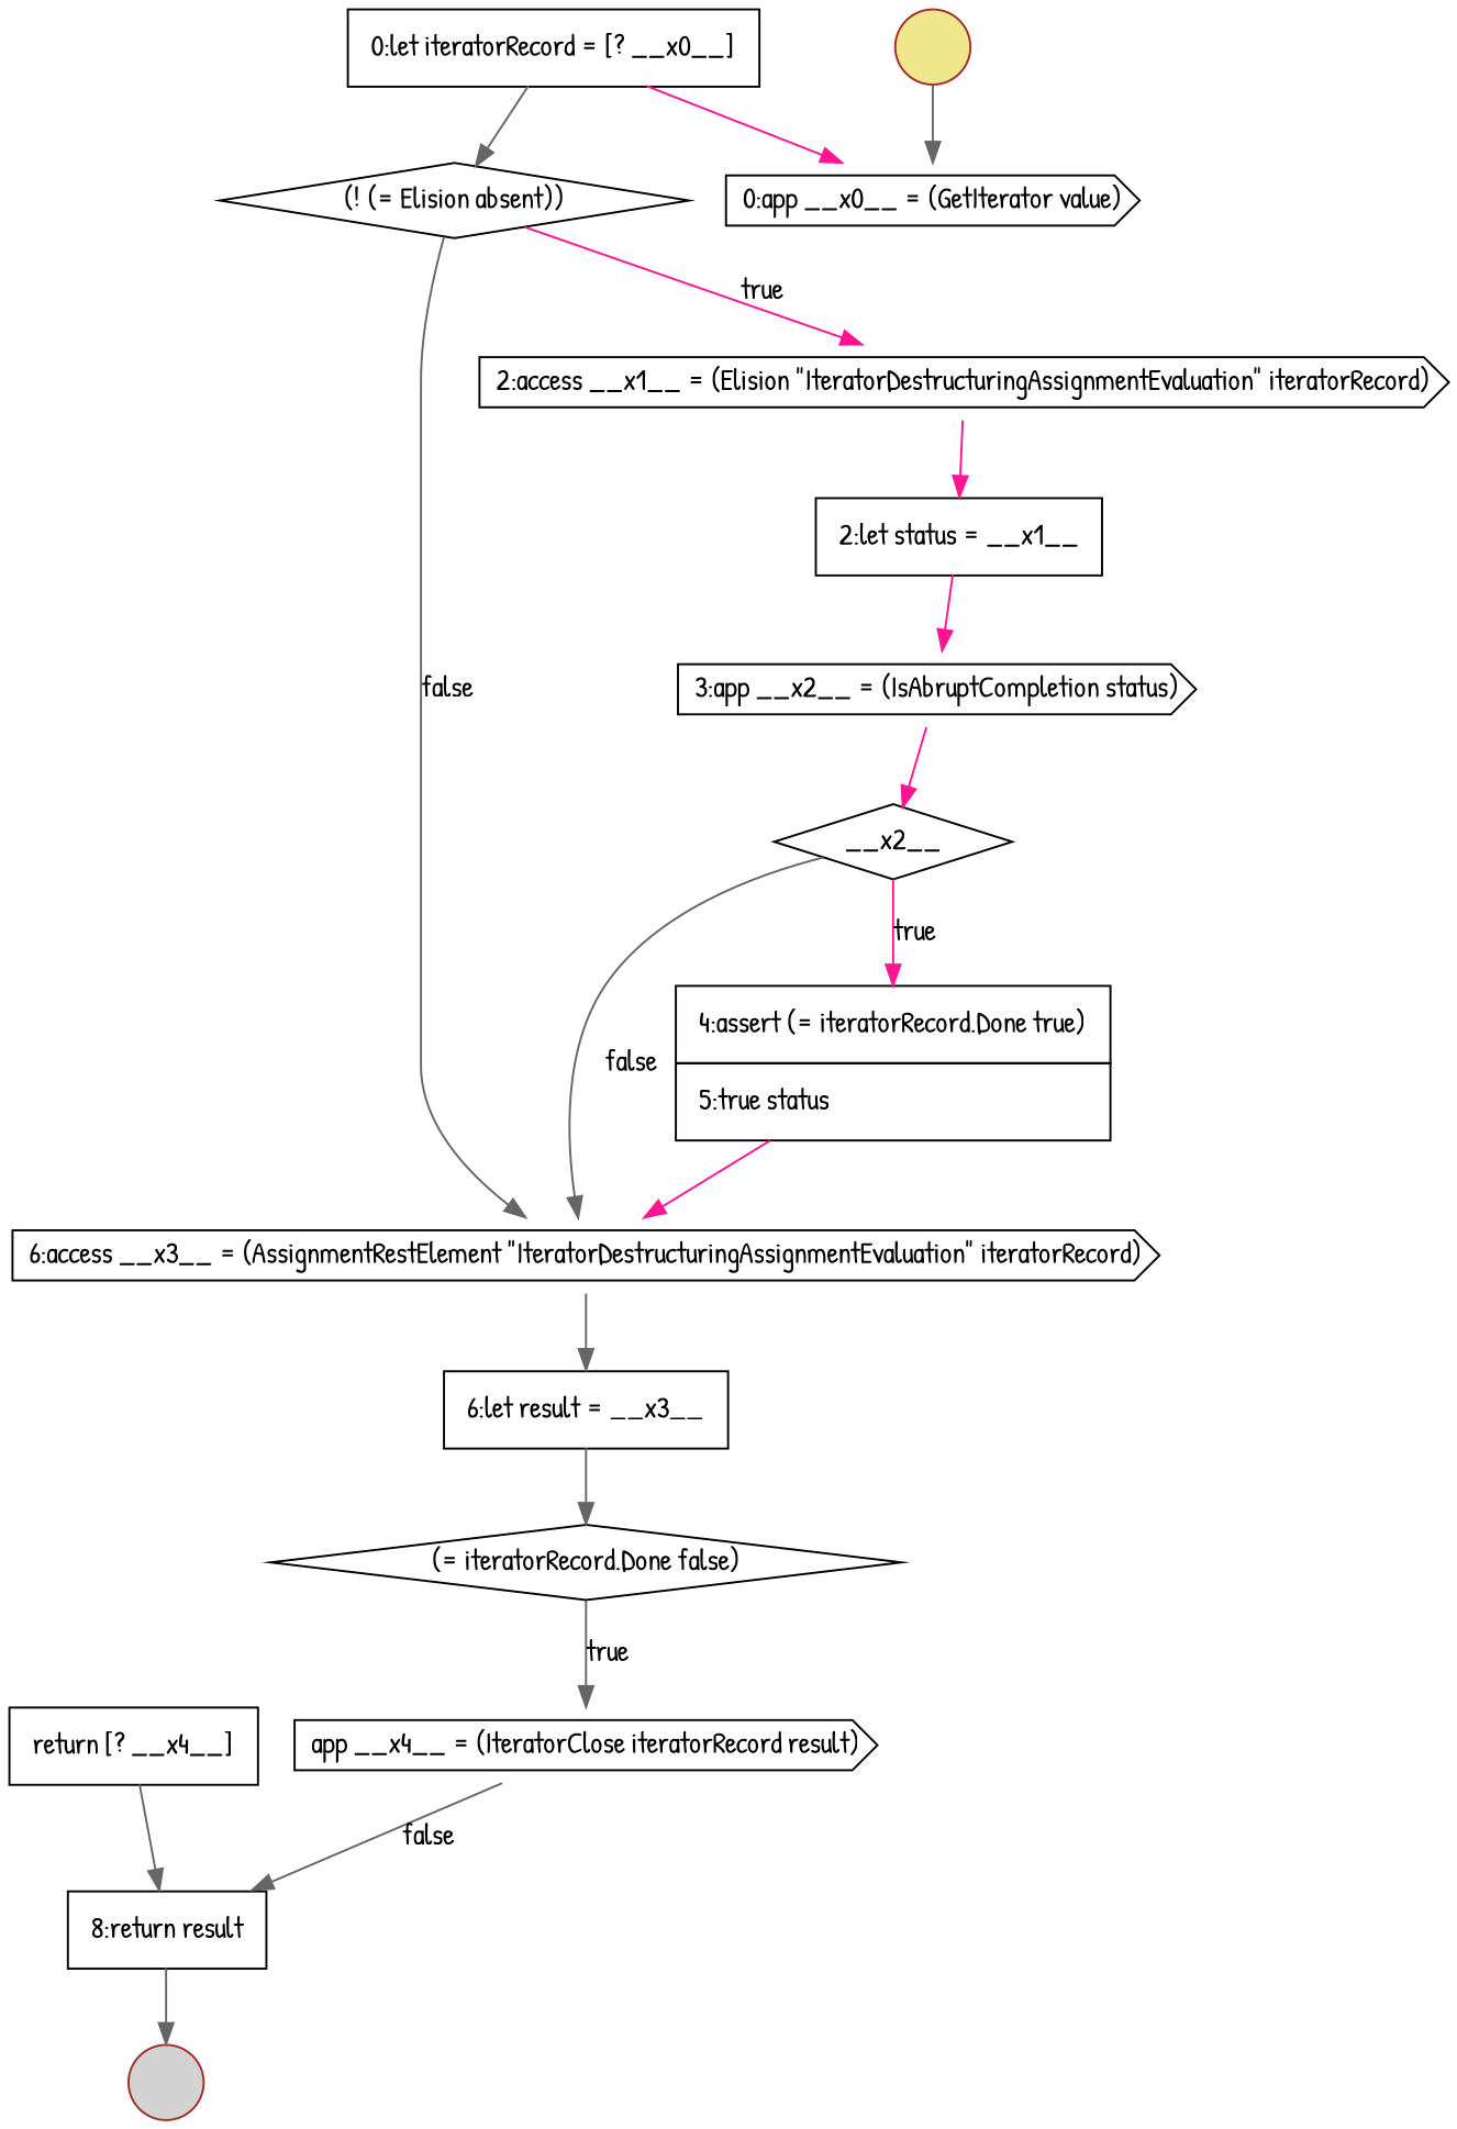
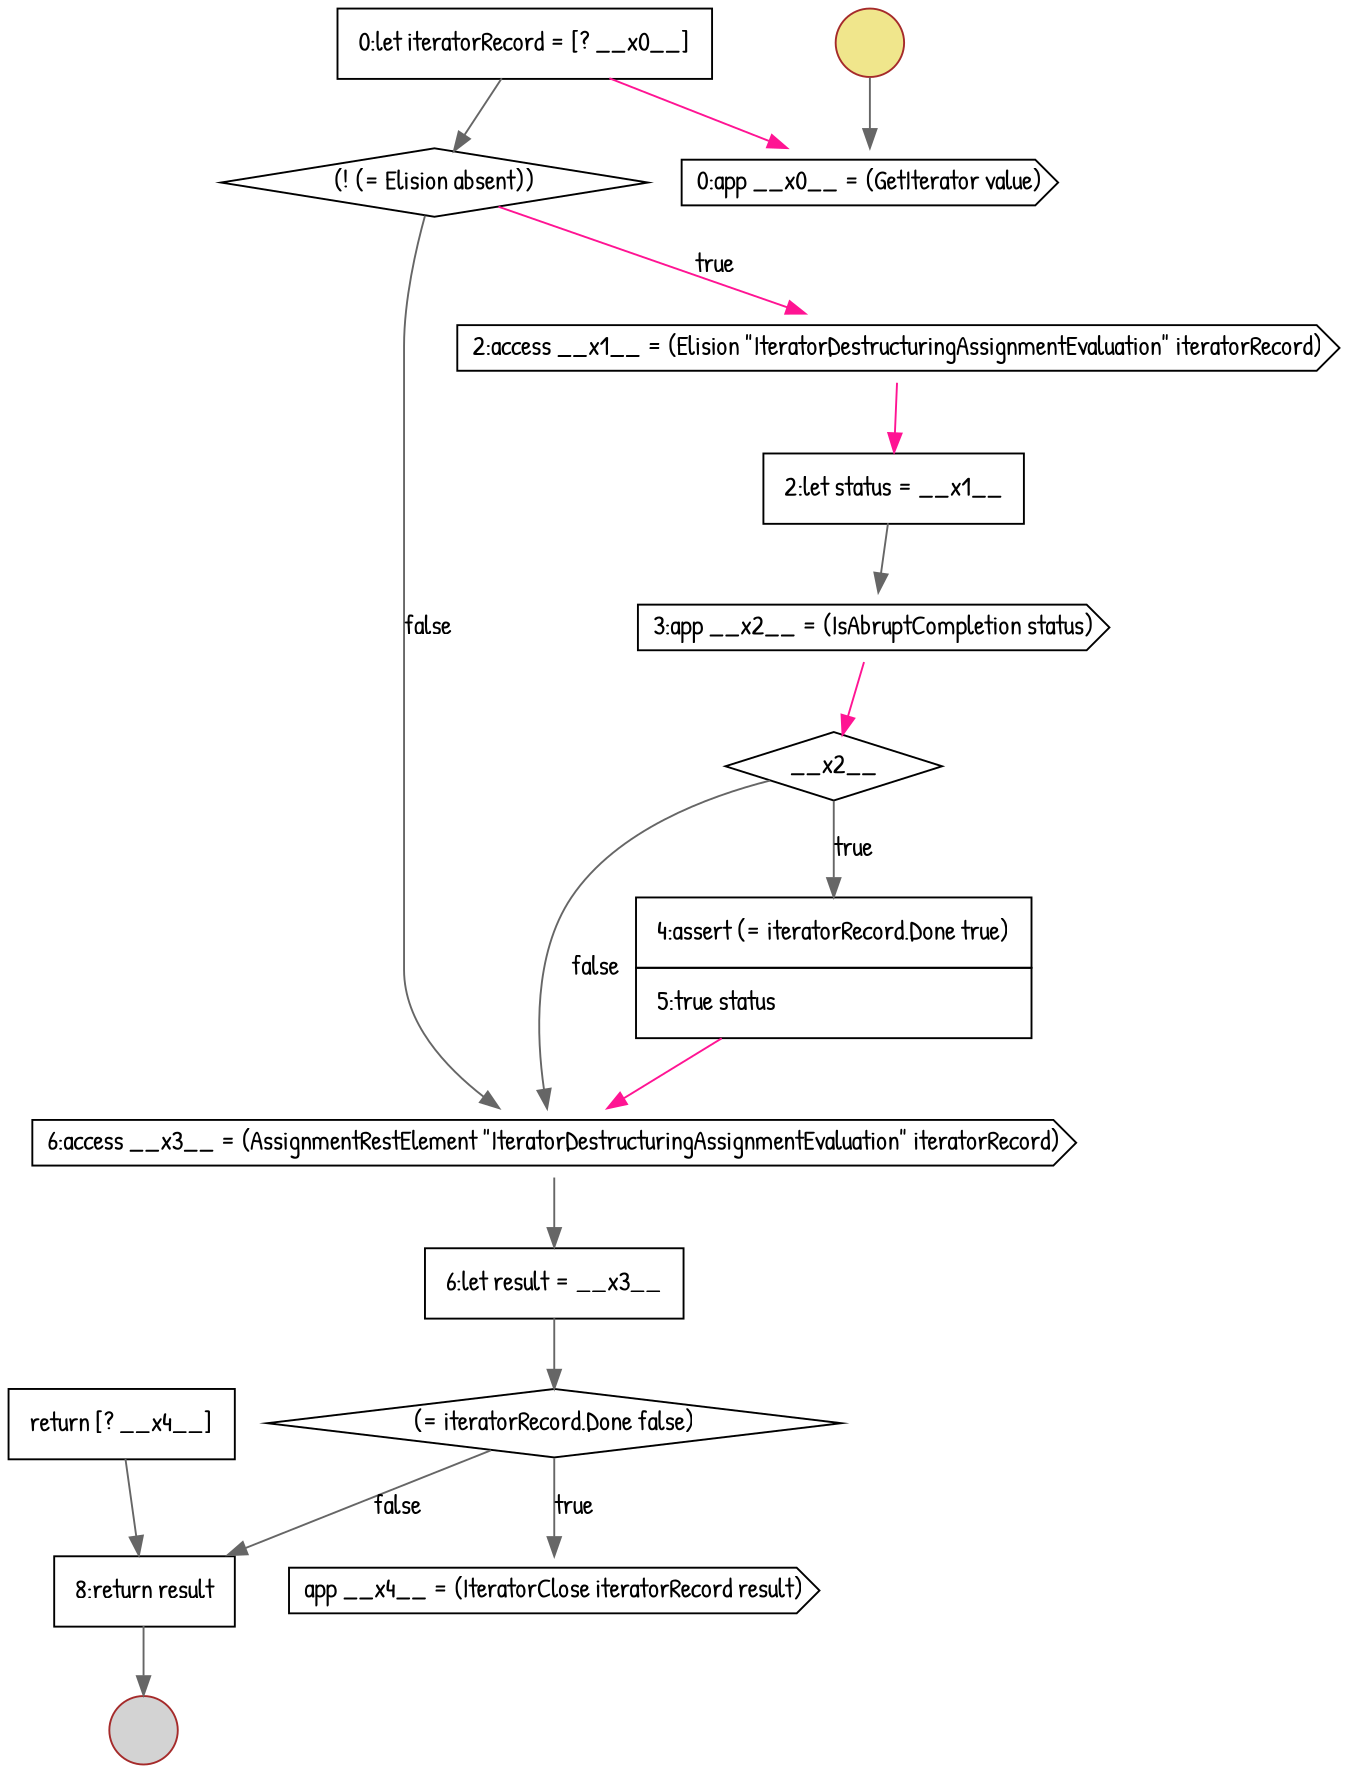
  digraph {
    fontname="Patrick Hand"
    node [color=black fillcolor=white fontname="Patrick Hand" shape=none style=filled]
    edge [color=gray40 fontname="Patrick Hand"]
    n1 [label=<<font color="black">app __x4__ = (IteratorClose iteratorRecord result)</font>> shape=cds]
    n2 [label=<<font color="black">     <table border="0" cellborder="1" cellspacing="0" cellpadding="10">       <tr><td align="left">return [? __x4__]</td></tr>     </table>   </font>> margin=0]
    n3 [label=<<font color="black">     <table border="0" cellborder="1" cellspacing="0" cellpadding="10">       <tr><td align="left">8:return result</td></tr>     </table>   </font>> margin=0]
    n4 [label=<<font color="black">     <table border="0" cellborder="1" cellspacing="0" cellpadding="10">       <tr><td align="left">4:assert (= iteratorRecord.Done true)</td></tr>       <tr><td align="left">5:true status</td></tr>     </table>   </font>> margin=0]
    n5 [label=<<font color="black">6:access __x3__ = (AssignmentRestElement &quot;IteratorDestructuringAssignmentEvaluation&quot; iteratorRecord)</font>> shape=cds]
    n6 [label=<<font color="black">     <table border="0" cellborder="1" cellspacing="0" cellpadding="10">       <tr><td align="left">6:let result = __x3__</td></tr>     </table>   </font>> margin=0]
    n7 [label=<<font color="black">(= iteratorRecord.Done false)</font>> shape=diamond]
    n8 [color=brown fillcolor=lightgrey label=" " shape=circle]
    n9 [label=<<font color="black">2:access __x1__ = (Elision &quot;IteratorDestructuringAssignmentEvaluation&quot; iteratorRecord)</font>> shape=cds]
    n10 [label=<<font color="black">     <table border="0" cellborder="1" cellspacing="0" cellpadding="10">       <tr><td align="left">2:let status = __x1__</td></tr>     </table>   </font>> margin=0]
    n11 [label=<<font color="black">3:app __x2__ = (IsAbruptCompletion status)</font>> shape=cds]
    n12 [color=brown fillcolor=khaki label=" " shape=circle]
    n13 [label=<<font color="black">0:app __x0__ = (GetIterator value)</font>> shape=cds]
    n14 [label=<<font color="black">__x2__</font>> shape=diamond]
    n15 [label=<<font color="black">     <table border="0" cellborder="1" cellspacing="0" cellpadding="10">       <tr><td align="left">0:let iteratorRecord = [? __x0__]</td></tr>     </table>   </font>> margin=0]
    n16 [label=<<font color="black">(! (= Elision absent))</font>> shape=diamond]
    n2 -> n3
    n3 -> n8
    n4 -> n5 [color=deeppink]
    n5 -> n6
    n6 -> n7
    n7 -> n1 [label=<<font color="black">true</font>>]
-   n1 -> n3 [label=<<font color="black">false</font>>]
+   n7 -> n3 [label=<<font color="black">false</font>>]
    n9 -> n10 [color=deeppink]
-   n10 -> n11 [color=deeppink]
+   n10 -> n11
    n11 -> n14 [color=deeppink]
    n12 -> n13
-   n14 -> n4 [color=deeppink label=<<font color="black">true</font>>]
+   n14 -> n4 [label=<<font color="black">true</font>>]
    n14 -> n5 [label=<<font color="black">false</font>>]
    n15 -> n13 [color=deeppink]
    n15 -> n16
    n16 -> n5 [label=<<font color="black">false</font>>]
    n16 -> n9 [color=deeppink label=<<font color="black">true</font>>]
  }
